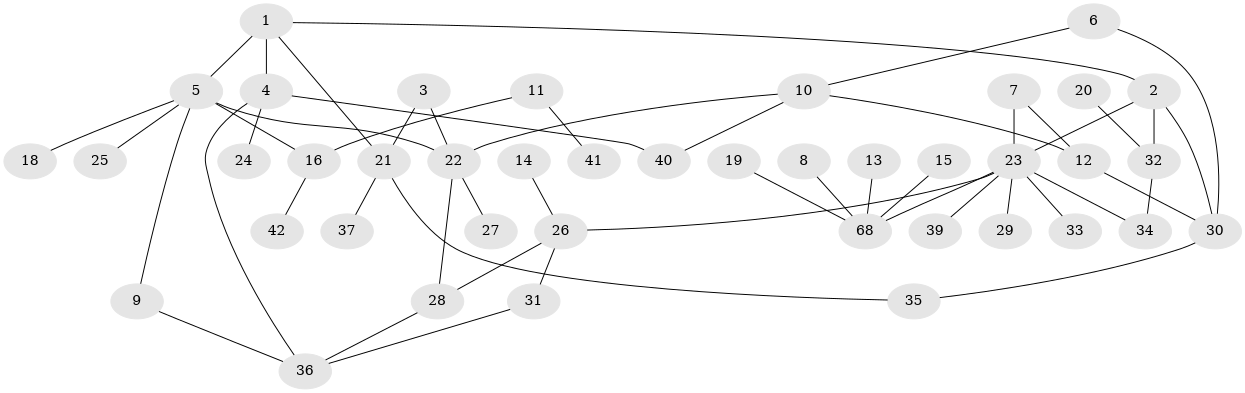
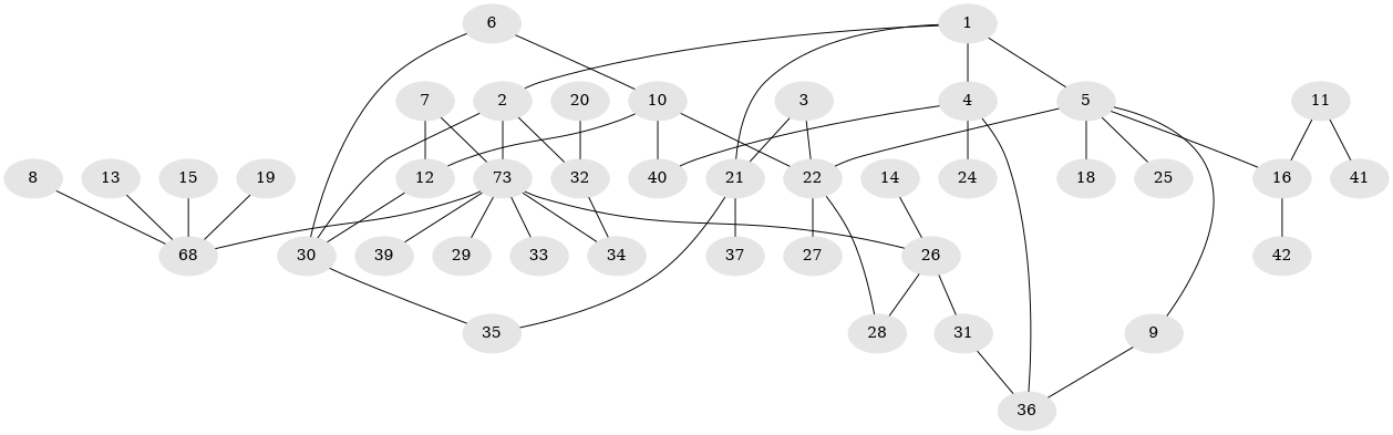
  graph {
    node [color=gray90 style=filled]
    edge [weight=1.0]
    1
    2
    4
    5
    21
-   23
+   23 [label=73]
    30
    32
    24
    36
    40
    22
    9
    16
    18
    25
    35
    37
    n19 [label=68]
    26
    29
    33
    34
    39
    3
    27
    28
    42
    6
    10
    12
    7
    8
    11
    41
    13
    14
    31
    15
    19
    20
    1 -- 2
    1 -- 4
    1 -- 5 [weight=2.0]
    1 -- 21
    2 -- 23
    2 -- 30
    2 -- 32
    4 -- 24
    4 -- 36
    4 -- 40
    5 -- 22
    5 -- 9
    5 -- 16
    5 -- 18
    5 -- 25
    21 -- 35
    21 -- 37
    23 -- n19
    23 -- 26
    23 -- 29
    23 -- 33
    23 -- 34
    23 -- 39
    30 -- 35
    32 -- 34
    22 -- 27
    22 -- 28
    9 -- 36
    16 -- 42
    26 -- 28
    26 -- 31
    3 -- 21
    3 -- 22
-   28 -- 36
    6 -- 30
    6 -- 10
    10 -- 40
    10 -- 22
    10 -- 12
    12 -- 30
    7 -- 23
    7 -- 12
    8 -- n19
    11 -- 16
    11 -- 41
    13 -- n19
    14 -- 26
    31 -- 36
    15 -- n19
    19 -- n19
    20 -- 32
  }
